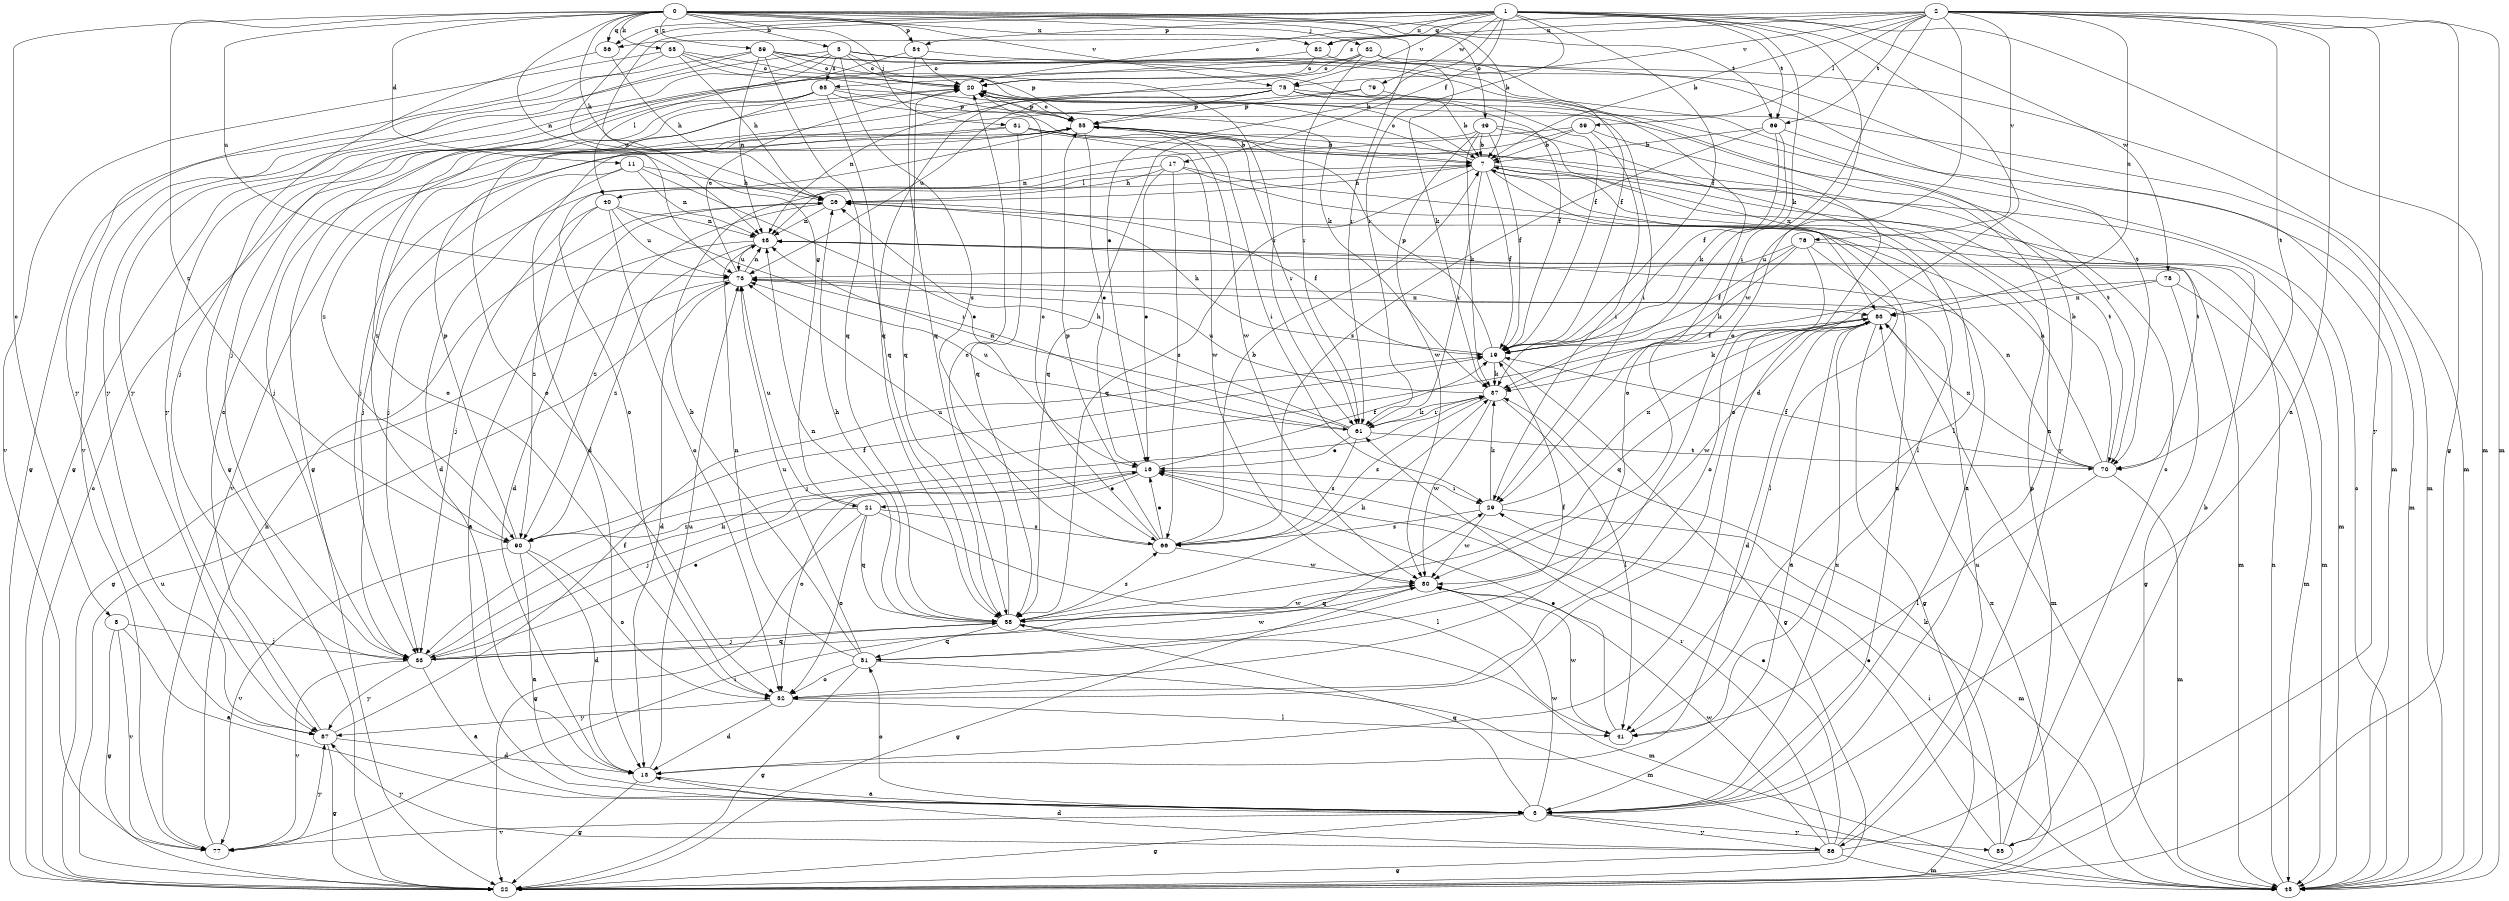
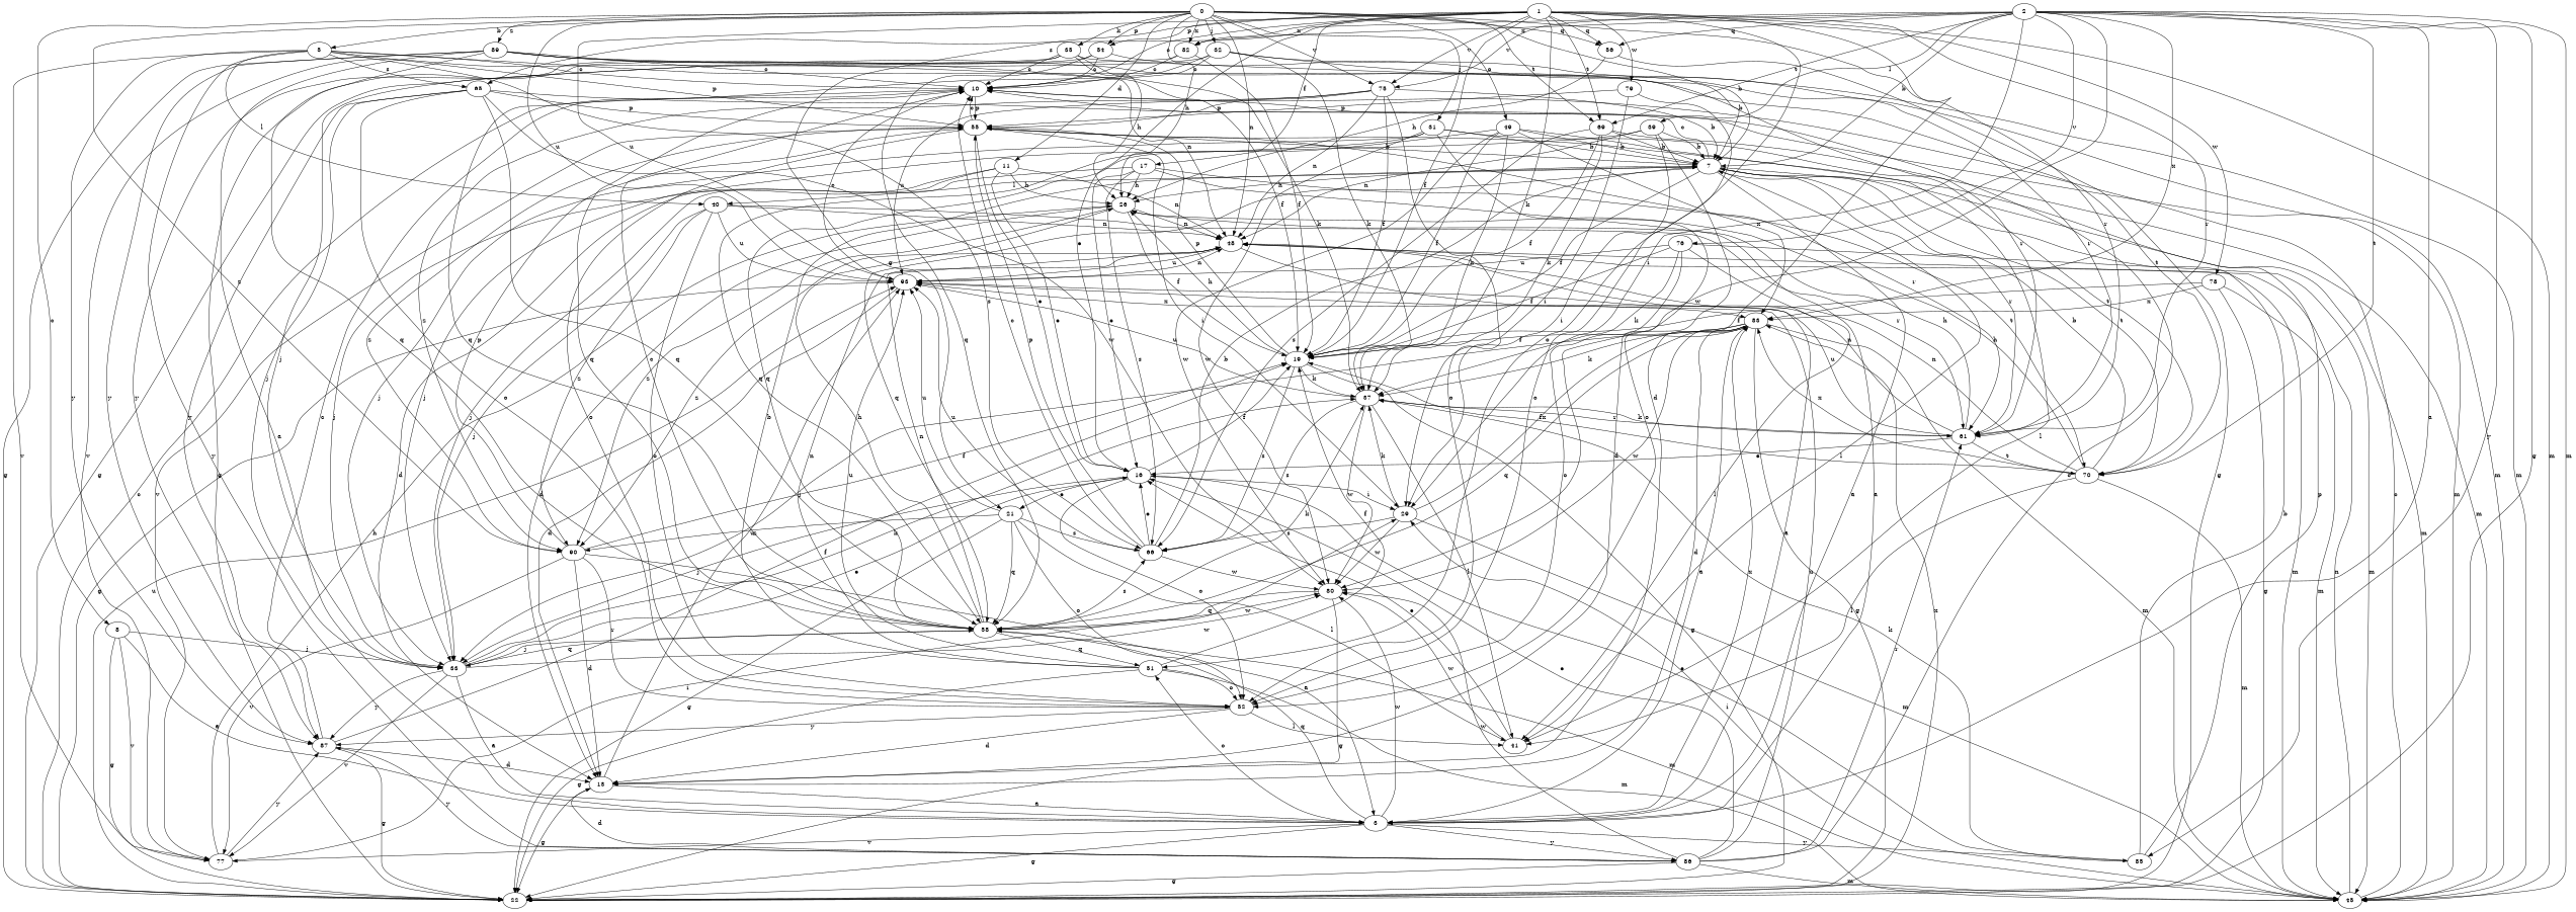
  strict digraph {
    0
    5
    7
    8
    11
    26
    31
    32
    35
    48
    49
    54
    56
    n14 [label=61]
    69
-   73
+   73 [label=93]
    75
    82
    89
    90
-   10 [label=20]
+   10
    65
    70
    77
    86
    40
    55
    66
    87
    19
    45
    3
    58
    41
    22
    33
    13
    16
    80
    37
    83
    52
    1
    17
    21
    51
    78
    79
    29
    2
    39
    76
    85
    0 -> 5 [label=b]
    0 -> 7 [label=b]
    0 -> 8 [label=c]
    0 -> 11 [label=d]
    0 -> 26 [label=h]
    0 -> 31 [label=j]
    0 -> 32 [label=j]
    0 -> 35 [label=k]
    0 -> 48 [label=n]
    0 -> 49 [label=o]
    0 -> 54 [label=p]
    0 -> 56 [label=q]
    0 -> n14 [label=r]
    0 -> 69 [label=t]
    0 -> 73 [label=u]
    0 -> 75 [label=v]
    0 -> 82 [label=x]
    0 -> 89 [label=z]
    0 -> 90 [label=z]
    5 -> 10 [label=c]
    5 -> 65 [label=s]
    5 -> 70 [label=t]
    5 -> 77 [label=v]
    5 -> 86 [label=y]
    5 -> 40 [label=l]
    5 -> 55 [label=p]
    5 -> 66 [label=s]
    5 -> 87 [label=y]
    7 -> 26 [label=h]
    7 -> n14 [label=r]
    7 -> 10 [label=c]
    7 -> 70 [label=t]
    7 -> 40 [label=l]
    7 -> 19 [label=f]
    7 -> 45 [label=m]
    7 -> 3 [label=a]
    7 -> 58 [label=q]
    7 -> 41 [label=l]
    8 -> 77 [label=v]
    8 -> 3 [label=a]
    8 -> 22 [label=g]
    8 -> 33 [label=j]
    11 -> 26 [label=h]
    11 -> 48 [label=n]
    11 -> 33 [label=j]
    11 -> 13 [label=d]
    11 -> 16 [label=e]
    26 -> 48 [label=n]
    26 -> 90 [label=z]
    26 -> 19 [label=f]
    26 -> 13 [label=d]
    31 -> 7 [label=b]
    31 -> 70 [label=t]
    31 -> 58 [label=q]
    31 -> 33 [label=j]
    31 -> 13 [label=d]
    31 -> 80 [label=w]
    32 -> n14 [label=r]
    32 -> 10 [label=c]
    32 -> 45 [label=m]
    32 -> 58 [label=q]
    32 -> 22 [label=g]
    32 -> 37 [label=k]
    35 -> 7 [label=b]
    35 -> 26 [label=h]
    35 -> 10 [label=c]
    35 -> 77 [label=v]
    35 -> 87 [label=y]
    35 -> 37 [label=k]
    48 -> 73 [label=u]
    48 -> 90 [label=z]
    48 -> 45 [label=m]
    48 -> 3 [label=a]
    49 -> 7 [label=b]
    49 -> 19 [label=f]
    49 -> 58 [label=q]
    49 -> 41 [label=l]
    49 -> 80 [label=w]
    49 -> 37 [label=k]
    49 -> 83 [label=x]
    54 -> 10 [label=c]
    54 -> 45 [label=m]
    54 -> 58 [label=q]
    54 -> 22 [label=g]
    56 -> 26 [label=h]
    56 -> 22 [label=g]
    n14 -> 26 [label=h]
    n14 -> 48 [label=n]
    n14 -> 73 [label=u]
    n14 -> 70 [label=t]
-   n14 -> 66 [label=s]
+   19 -> 66 [label=s]
    n14 -> 16 [label=e]
    n14 -> 37 [label=k]
    69 -> 7 [label=b]
    69 -> 66 [label=s]
    69 -> 19 [label=f]
    69 -> 45 [label=m]
    69 -> 37 [label=k]
    73 -> 48 [label=n]
    73 -> 10 [label=c]
    73 -> 22 [label=g]
    73 -> 13 [label=d]
    73 -> 83 [label=x]
    75 -> 7 [label=b]
    75 -> 48 [label=n]
    75 -> 73 [label=u]
    75 -> 90 [label=z]
    75 -> 55 [label=p]
    75 -> 19 [label=f]
    75 -> 52 [label=o]
    82 -> 10 [label=c]
    82 -> 19 [label=f]
    82 -> 33 [label=j]
    89 -> 48 [label=n]
    89 -> n14 [label=r]
    89 -> 10 [label=c]
    89 -> 87 [label=y]
    89 -> 19 [label=f]
    89 -> 3 [label=a]
    89 -> 58 [label=q]
    89 -> 22 [label=g]
    90 -> 77 [label=v]
    90 -> 55 [label=p]
    90 -> 19 [label=f]
    90 -> 3 [label=a]
    90 -> 13 [label=d]
-   90 -> 52 [label=o]
+   90 -> 52 [label=r]
    10 -> 55 [label=p]
    10 -> 58 [label=q]
    65 -> 55 [label=p]
    65 -> 87 [label=y]
    65 -> 45 [label=m]
    65 -> 58 [label=q]
    65 -> 33 [label=j]
    65 -> 80 [label=w]
    65 -> 52 [label=o]
    70 -> 7 [label=b]
    70 -> 26 [label=h]
    70 -> 48 [label=n]
    70 -> 19 [label=f]
    70 -> 45 [label=m]
    70 -> 41 [label=l]
    70 -> 83 [label=x]
    77 -> 26 [label=h]
    77 -> 87 [label=y]
    77 -> 29 [label=i]
    86 -> n14 [label=r]
    86 -> 73 [label=u]
    86 -> 10 [label=c]
    86 -> 87 [label=y]
    86 -> 45 [label=m]
    86 -> 22 [label=g]
    86 -> 13 [label=d]
    86 -> 16 [label=e]
    86 -> 80 [label=w]
    40 -> 48 [label=n]
    40 -> n14 [label=r]
    40 -> 73 [label=u]
    40 -> 90 [label=z]
    40 -> 33 [label=j]
    40 -> 52 [label=o]
    55 -> 7 [label=b]
    55 -> n14 [label=r]
    55 -> 90 [label=z]
    55 -> 10 [label=c]
    55 -> 77 [label=v]
    55 -> 16 [label=e]
    55 -> 52 [label=o]
    55 -> 29 [label=i]
    66 -> 7 [label=b]
    66 -> 73 [label=u]
    66 -> 10 [label=c]
    66 -> 55 [label=p]
    66 -> 16 [label=e]
    66 -> 80 [label=w]
    87 -> 10 [label=c]
    87 -> 19 [label=f]
    87 -> 22 [label=g]
    87 -> 13 [label=d]
    19 -> 26 [label=h]
    19 -> 55 [label=p]
    19 -> 22 [label=g]
    19 -> 37 [label=k]
    45 -> 48 [label=n]
    45 -> 10 [label=c]
    45 -> 29 [label=i]
    3 -> 77 [label=v]
    3 -> 86 [label=y]
    3 -> 58 [label=q]
    3 -> 22 [label=g]
    3 -> 80 [label=w]
    3 -> 83 [label=x]
    3 -> 51 [label=o]
    3 -> 85 [label=y]
    58 -> 26 [label=h]
    58 -> 48 [label=n]
    58 -> 10 [label=c]
    58 -> 66 [label=s]
    58 -> 45 [label=m]
    58 -> 33 [label=j]
    58 -> 80 [label=w]
    58 -> 37 [label=k]
    58 -> 51 [label=q]
    41 -> 16 [label=e]
    41 -> 80 [label=w]
    22 -> 73 [label=u]
    22 -> 10 [label=c]
    22 -> 83 [label=x]
    33 -> 77 [label=v]
    33 -> 87 [label=y]
    33 -> 3 [label=a]
    33 -> 58 [label=q]
    33 -> 16 [label=e]
    33 -> 80 [label=w]
    33 -> 37 [label=k]
    13 -> 73 [label=u]
    13 -> 3 [label=a]
    13 -> 22 [label=g]
    16 -> 19 [label=f]
    16 -> 33 [label=j]
    16 -> 52 [label=o]
    16 -> 21 [label=e]
    16 -> 29 [label=i]
    80 -> 58 [label=q]
    80 -> 22 [label=g]
    37 -> n14 [label=r]
    37 -> 73 [label=u]
    37 -> 66 [label=s]
    37 -> 41 [label=l]
    37 -> 80 [label=w]
    83 -> 19 [label=f]
    83 -> 45 [label=m]
    83 -> 3 [label=a]
    83 -> 58 [label=q]
    83 -> 22 [label=g]
    83 -> 33 [label=j]
    83 -> 13 [label=d]
    83 -> 80 [label=w]
    83 -> 37 [label=k]
    52 -> 87 [label=y]
    52 -> 41 [label=l]
    52 -> 13 [label=d]
    1 -> 54 [label=p]
    1 -> 56 [label=q]
    1 -> n14 [label=r]
    1 -> 69 [label=t]
    1 -> 73 [label=u]
    1 -> 75 [label=v]
    1 -> 82 [label=x]
    1 -> 10 [label=c]
    1 -> 19 [label=f]
    1 -> 45 [label=m]
    1 -> 13 [label=d]
    1 -> 16 [label=e]
    1 -> 37 [label=k]
    1 -> 17 [label=f]
    1 -> 21 [label=g]
    1 -> 51 [label=o]
    1 -> 78 [label=w]
    1 -> 79 [label=w]
    17 -> 26 [label=h]
    17 -> 70 [label=t]
    17 -> 66 [label=s]
    17 -> 3 [label=a]
    17 -> 33 [label=j]
    17 -> 16 [label=e]
    21 -> 73 [label=u]
    21 -> 90 [label=z]
    21 -> 66 [label=s]
    21 -> 58 [label=q]
    21 -> 41 [label=l]
    21 -> 22 [label=g]
    21 -> 52 [label=o]
    51 -> 7 [label=b]
    51 -> 48 [label=n]
    51 -> 73 [label=u]
    51 -> 19 [label=f]
    51 -> 45 [label=m]
    51 -> 22 [label=g]
    51 -> 52 [label=o]
    78 -> 19 [label=f]
    78 -> 45 [label=m]
    78 -> 22 [label=g]
    78 -> 83 [label=x]
    79 -> 55 [label=p]
    79 -> 52 [label=o]
    79 -> 29 [label=i]
    29 -> 66 [label=s]
    29 -> 45 [label=m]
    29 -> 80 [label=w]
    29 -> 37 [label=k]
    29 -> 83 [label=x]
    2 -> 7 [label=b]
    2 -> 56 [label=q]
    2 -> 69 [label=t]
    2 -> 75 [label=v]
    2 -> 82 [label=x]
    2 -> 65 [label=s]
    2 -> 70 [label=t]
    2 -> 45 [label=m]
    2 -> 3 [label=a]
    2 -> 22 [label=g]
    2 -> 80 [label=w]
    2 -> 83 [label=x]
    2 -> 29 [label=i]
    2 -> 39 [label=l]
    2 -> 76 [label=v]
    2 -> 85 [label=y]
    39 -> 7 [label=b]
    39 -> 48 [label=n]
    39 -> 33 [label=j]
    39 -> 52 [label=o]
    39 -> 29 [label=i]
    76 -> 73 [label=u]
    76 -> 19 [label=f]
    76 -> 45 [label=m]
    76 -> 41 [label=l]
    76 -> 37 [label=k]
    76 -> 52 [label=o]
    85 -> 7 [label=b]
    85 -> 55 [label=p]
    85 -> 16 [label=e]
    85 -> 37 [label=k]
  }
